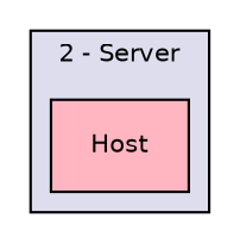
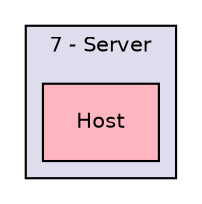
  digraph {
    compound=true
    n1 [fillcolor=lightpink fontname=Helvetica fontsize=10 label=Host pencolor=black shape=box style=filled]
    subgraph cluster_1 {
      bgcolor="#ddddee"
      fontname=Helvetica
      fontsize=10
-     label="2 - Server"
+     label="7 - Server"
      pencolor=black
      n1
    }
  }
